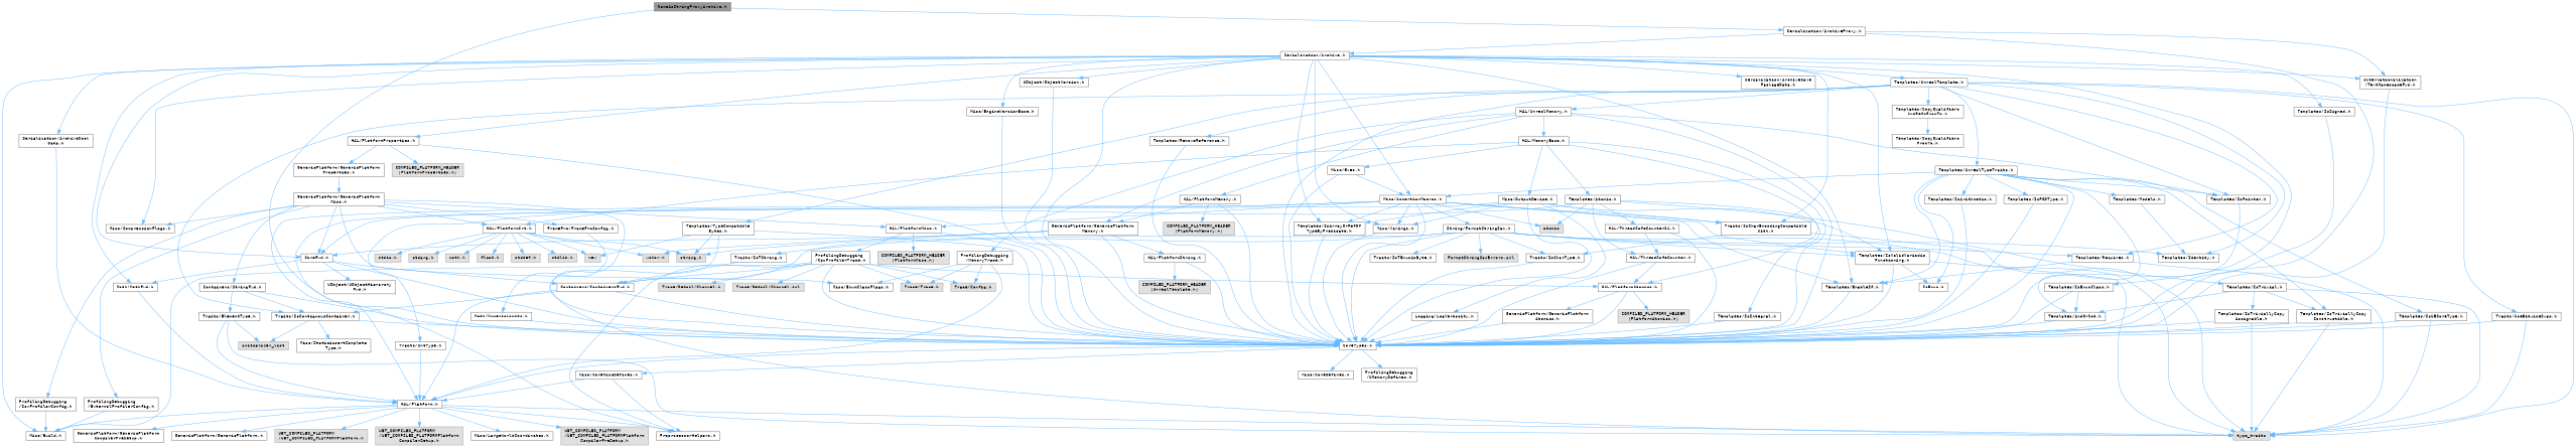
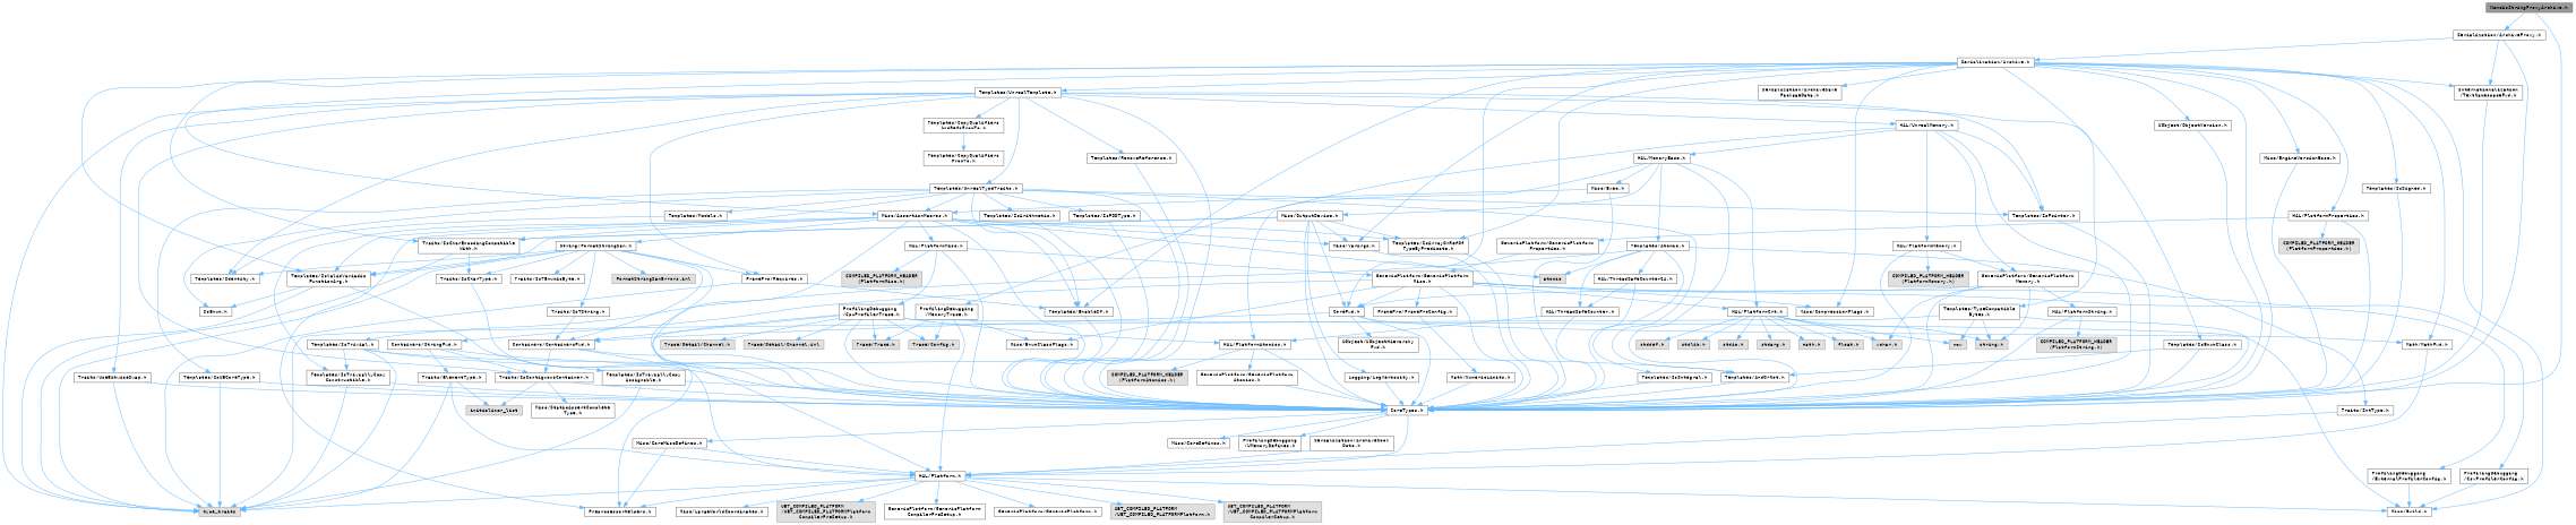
  digraph {
    fontname="DejaVu Sans Mono"
    node [color=grey40 fillcolor=white fontname="DejaVu Sans Mono" fontsize=10 shape=box style=filled]
    edge [color=steelblue1 fontname="DejaVu Sans Mono" fontsize=10 labelfontname=Helvetica labelfontsize=10 style=solid]
    n1 [color=gray40 fillcolor=grey60 fontcolor=black height=0.2 label="NameAsStringProxyArchive.h" width=0.4]
    n2 [height=0.2 label="CoreTypes.h" width=0.4]
    n3 [height=0.2 label="Serialization/ArchiveProxy.h" width=0.4]
    n4 [height=0.2 label="HAL/Platform.h" width=0.4]
    n5 [height=0.2 label="ProfilingDebugging\l/UMemoryDefines.h" width=0.4]
    n6 [height=0.2 label="Misc/CoreMiscDefines.h" width=0.4]
    n7 [height=0.2 label="Misc/CoreDefines.h" width=0.4]
    n8 [height=0.2 label="Internationalization\l/TextNamespaceFwd.h" width=0.4]
    n9 [height=0.2 label="Serialization/Archive.h" width=0.4]
    n10 [height=0.2 label="Misc/Build.h" width=0.4]
    n11 [height=0.2 label="Misc/LargeWorldCoordinates.h" width=0.4]
    n12 [color=grey60 fillcolor="#E0E0E0" height=0.2 label=type_traits width=0.4]
    n13 [height=0.2 label="PreprocessorHelpers.h" width=0.4]
    n14 [color=grey60 fillcolor="#E0E0E0" height=0.2 label="UBT_COMPILED_PLATFORM\l/UBT_COMPILED_PLATFORMPlatform\lCompilerPreSetup.h" width=0.4]
    n15 [height=0.2 label="GenericPlatform/GenericPlatform\lCompilerPreSetup.h" width=0.4]
    n16 [height=0.2 label="GenericPlatform/GenericPlatform.h" width=0.4]
    n17 [color=grey60 fillcolor="#E0E0E0" height=0.2 label="UBT_COMPILED_PLATFORM\l/UBT_COMPILED_PLATFORMPlatform.h" width=0.4]
    n18 [color=grey60 fillcolor="#E0E0E0" height=0.2 label="UBT_COMPILED_PLATFORM\l/UBT_COMPILED_PLATFORMPlatform\lCompilerSetup.h" width=0.4]
    n19 [height=0.2 label="CoreFwd.h" width=0.4]
    n20 [height=0.2 label="Math/MathFwd.h" width=0.4]
    n21 [height=0.2 label="HAL/PlatformProperties.h" width=0.4]
    n22 [height=0.2 label="Misc/CompressionFlags.h" width=0.4]
    n23 [height=0.2 label="Misc/AssertionMacros.h" width=0.4]
    n24 [height=0.2 label="Templates/EnableIf.h" width=0.4]
    n25 [height=0.2 label="Templates/IsArrayOrRefOf\lTypeByPredicate.h" width=0.4]
    n26 [height=0.2 label="Templates/IsValidVariadic\lFunctionArg.h" width=0.4]
    n27 [height=0.2 label="Traits/IsCharEncodingCompatible\lWith.h" width=0.4]
    n28 [height=0.2 label="Misc/VarArgs.h" width=0.4]
    n29 [height=0.2 label="Misc/EngineVersionBase.h" width=0.4]
    n30 [height=0.2 label="Serialization/ArchiveCook\lData.h" width=0.4]
    n31 [height=0.2 label="Serialization/ArchiveSave\lPackageData.h" width=0.4]
    n32 [height=0.2 label="Templates/IsEnumClass.h" width=0.4]
    n33 [height=0.2 label="Templates/IsSigned.h" width=0.4]
    n34 [height=0.2 label="Templates/UnrealTemplate.h" width=0.4]
    n35 [height=0.2 label="UObject/ObjectVersion.h" width=0.4]
    n36 [height=0.2 label="Containers/ContainersFwd.h" width=0.4]
    n37 [height=0.2 label="UObject/UObjectHierarchy\lFwd.h" width=0.4]
    n38 [height=0.2 label="GenericPlatform/GenericPlatform\lProperties.h" width=0.4]
    n39 [color=grey60 fillcolor="#E0E0E0" height=0.2 label="COMPILED_PLATFORM_HEADER\l(PlatformProperties.h)" width=0.4]
    n40 [height=0.2 label="HAL/PlatformMisc.h" width=0.4]
    n41 [height=0.2 label="String/FormatStringSan.h" width=0.4]
    n42 [color=grey60 fillcolor="#E0E0E0" height=0.2 label=atomic width=0.4]
    n43 [height=0.2 label="IsEnum.h" width=0.4]
    n44 [height=0.2 label="Traits/IsCharType.h" width=0.4]
    n45 [height=0.2 label="Templates/AndOrNot.h" width=0.4]
    n46 [height=0.2 label="Traits/IsContiguousContainer.h" width=0.4]
-   n47 [height=0.2 label="Templates/Requires.h" width=0.4]
+   n47 [height=0.2 label="FramePro/Requires.h" width=0.4]
    n48 [height=0.2 label="Templates/Identity.h" width=0.4]
    n49 [height=0.2 label="Templates/IsPointer.h" width=0.4]
    n50 [height=0.2 label="HAL/UnrealMemory.h" width=0.4]
    n51 [height=0.2 label="Templates/CopyQualifiers\lAndRefsFromTo.h" width=0.4]
    n52 [height=0.2 label="Templates/UnrealTypeTraits.h" width=0.4]
    n53 [height=0.2 label="Templates/RemoveReference.h" width=0.4]
    n54 [height=0.2 label="Templates/TypeCompatible\lBytes.h" width=0.4]
    n55 [height=0.2 label="Traits/UseBitwiseSwap.h" width=0.4]
    n56 [height=0.2 label="Misc/StaticAssertComplete\lType.h" width=0.4]
    n57 [color=grey60 fillcolor="#E0E0E0" height=0.2 label=initializer_list width=0.4]
    n58 [height=0.2 label="GenericPlatform/GenericPlatform\lMisc.h" width=0.4]
    n59 [height=0.2 label="Containers/StringFwd.h" width=0.4]
    n60 [height=0.2 label="FramePro/FrameProConfig.h" width=0.4]
    n61 [height=0.2 label="HAL/PlatformCrt.h" width=0.4]
    n62 [height=0.2 label="Misc/EnumClassFlags.h" width=0.4]
    n63 [height=0.2 label="ProfilingDebugging\l/CsvProfilerConfig.h" width=0.4]
    n64 [height=0.2 label="ProfilingDebugging\l/ExternalProfilerConfig.h" width=0.4]
    n65 [height=0.2 label="Traits/ElementType.h" width=0.4]
    n66 [height=0.2 label="Math/NumericLimits.h" width=0.4]
    n67 [color=grey60 fillcolor="#E0E0E0" height=0.2 label=new width=0.4]
    n68 [color=grey60 fillcolor="#E0E0E0" height=0.2 label="wchar.h" width=0.4]
    n69 [color=grey60 fillcolor="#E0E0E0" height=0.2 label="stddef.h" width=0.4]
    n70 [color=grey60 fillcolor="#E0E0E0" height=0.2 label="stdlib.h" width=0.4]
    n71 [color=grey60 fillcolor="#E0E0E0" height=0.2 label="stdio.h" width=0.4]
    n72 [color=grey60 fillcolor="#E0E0E0" height=0.2 label="stdarg.h" width=0.4]
    n73 [color=grey60 fillcolor="#E0E0E0" height=0.2 label="math.h" width=0.4]
    n74 [color=grey60 fillcolor="#E0E0E0" height=0.2 label="float.h" width=0.4]
    n75 [color=grey60 fillcolor="#E0E0E0" height=0.2 label="string.h" width=0.4]
    n76 [color=grey60 fillcolor="#E0E0E0" height=0.2 label="COMPILED_PLATFORM_HEADER\l(PlatformMisc.h)" width=0.4]
    n77 [height=0.2 label="ProfilingDebugging\l/CpuProfilerTrace.h" width=0.4]
    n78 [height=0.2 label="Traits/IsTEnumAsByte.h" width=0.4]
    n79 [height=0.2 label="Traits/IsTString.h" width=0.4]
    n80 [color=grey60 fillcolor="#E0E0E0" height=0.2 label="FormatStringSanErrors.inl" width=0.4]
    n81 [height=0.2 label="HAL/PlatformAtomics.h" width=0.4]
    n82 [color=grey60 fillcolor="#E0E0E0" height=0.2 label="Trace/Config.h" width=0.4]
    n83 [color=grey60 fillcolor="#E0E0E0" height=0.2 label="Trace/Detail/Channel.h" width=0.4]
    n84 [color=grey60 fillcolor="#E0E0E0" height=0.2 label="Trace/Detail/Channel.inl" width=0.4]
    n85 [color=grey60 fillcolor="#E0E0E0" height=0.2 label="Trace/Trace.h" width=0.4]
    n86 [height=0.2 label="GenericPlatform/GenericPlatform\lAtomics.h" width=0.4]
    n87 [color=grey60 fillcolor="#E0E0E0" height=0.2 label="COMPILED_PLATFORM_HEADER\l(PlatformAtomics.h)" width=0.4]
    n88 [height=0.2 label="GenericPlatform/GenericPlatform\lMemory.h" width=0.4]
    n89 [height=0.2 label="HAL/MemoryBase.h" width=0.4]
    n90 [height=0.2 label="HAL/PlatformMemory.h" width=0.4]
    n91 [height=0.2 label="ProfilingDebugging\l/MemoryTrace.h" width=0.4]
    n92 [height=0.2 label="Templates/CopyQualifiers\lFromTo.h" width=0.4]
    n93 [height=0.2 label="Templates/IsTriviallyCopy\lConstructible.h" width=0.4]
    n94 [height=0.2 label="Templates/IsArithmetic.h" width=0.4]
    n95 [height=0.2 label="Templates/Models.h" width=0.4]
    n96 [height=0.2 label="Templates/IsPODType.h" width=0.4]
    n97 [height=0.2 label="Templates/IsUECoreType.h" width=0.4]
    n98 [height=0.2 label="HAL/PlatformString.h" width=0.4]
    n99 [height=0.2 label="Misc/Exec.h" width=0.4]
    n100 [height=0.2 label="Misc/OutputDevice.h" width=0.4]
    n101 [height=0.2 label="Templates/Atomic.h" width=0.4]
    n102 [color=grey60 fillcolor="#E0E0E0" height=0.2 label="COMPILED_PLATFORM_HEADER\l(PlatformMemory.h)" width=0.4]
-   n103 [color=grey60 fillcolor="#E0E0E0" height=0.2 label="COMPILED_PLATFORM_HEADER\l(UnrealTemplate.h)" width=0.4]
+   n103 [color=grey60 fillcolor="#E0E0E0" height=0.2 label="COMPILED_PLATFORM_HEADER\l(PlatformString.h)" width=0.4]
    n104 [height=0.2 label="Logging/LogVerbosity.h" width=0.4]
    n105 [height=0.2 label="HAL/ThreadSafeCounter.h" width=0.4]
    n106 [height=0.2 label="HAL/ThreadSafeCounter64.h" width=0.4]
    n107 [height=0.2 label="Templates/IsIntegral.h" width=0.4]
    n108 [height=0.2 label="Templates/IsTrivial.h" width=0.4]
    n109 [height=0.2 label="Traits/IntType.h" width=0.4]
    n110 [height=0.2 label="Templates/IsTriviallyCopy\lAssignable.h" width=0.4]
    n1 -> n2
    n1 -> n3
    n2 -> n4
    n2 -> n5
    n2 -> n6
    n2 -> n7
    n3 -> n2
    n3 -> n8
    n3 -> n9
    n4 -> n10
    n4 -> n11
    n4 -> n12
    n4 -> n13
    n4 -> n14
    n4 -> n15
    n4 -> n16
    n4 -> n17
    n4 -> n18
    n6 -> n4
    n6 -> n13
    n8 -> n2
    n9 -> n2
    n9 -> n8
    n9 -> n10
    n9 -> n19
    n9 -> n20
    n9 -> n21
    n9 -> n22
    n9 -> n23
    n9 -> n24
    n9 -> n25
    n9 -> n26
    n9 -> n27
    n9 -> n28
    n9 -> n29
-   n9 -> n30
    n9 -> n31
    n9 -> n32
    n9 -> n33
    n9 -> n34
    n9 -> n35
    n19 -> n2
    n19 -> n20
    n19 -> n36
    n19 -> n37
    n20 -> n4
    n21 -> n2
    n21 -> n38
    n21 -> n39
    n23 -> n2
    n23 -> n4
    n23 -> n13
    n23 -> n24
    n23 -> n25
    n23 -> n26
    n23 -> n27
    n23 -> n28
    n23 -> n40
    n23 -> n41
    n23 -> n42
    n24 -> n2
    n25 -> n2
    n26 -> n2
    n26 -> n12
    n26 -> n43
    n27 -> n12
    n27 -> n44
    n28 -> n2
    n29 -> n2
    n30 -> n4
    n32 -> n2
    n32 -> n45
    n33 -> n2
    n34 -> n2
    n34 -> n12
    n34 -> n46
    n34 -> n47
    n34 -> n48
    n34 -> n49
    n34 -> n50
    n34 -> n51
    n34 -> n52
    n34 -> n53
    n34 -> n54
    n34 -> n55
    n35 -> n2
    n36 -> n2
    n36 -> n4
    n36 -> n46
    n38 -> n58
    n40 -> n2
-   n58 -> n40
+   n40 -> n58
    n40 -> n76
    n40 -> n77
    n41 -> n2
    n41 -> n12
    n41 -> n26
    n41 -> n36
    n41 -> n44
    n41 -> n47
    n41 -> n48
    n41 -> n78
    n41 -> n79
    n41 -> n80
    n44 -> n2
    n45 -> n2
    n46 -> n2
    n46 -> n56
    n46 -> n57
    n47 -> n12
    n47 -> n24
    n49 -> n2
    n50 -> n2
    n50 -> n49
    n50 -> n88
    n50 -> n89
    n50 -> n90
    n50 -> n91
    n51 -> n92
    n52 -> n2
    n52 -> n23
    n52 -> n24
    n52 -> n43
    n52 -> n45
    n52 -> n49
    n52 -> n93
    n52 -> n94
    n52 -> n95
    n52 -> n96
    n52 -> n97
    n53 -> n2
    n54 -> n2
    n54 -> n12
    n54 -> n67
    n54 -> n75
    n55 -> n2
    n55 -> n12
    n58 -> n2
    n58 -> n19
    n58 -> n22
    n58 -> n59
    n58 -> n60
    n58 -> n61
    n58 -> n62
    n58 -> n63
    n58 -> n64
    n59 -> n2
    n59 -> n46
    n59 -> n65
    n60 -> n66
    n61 -> n67
    n61 -> n68
    n61 -> n69
    n61 -> n70
    n61 -> n71
    n61 -> n72
    n61 -> n73
    n61 -> n74
    n61 -> n75
    n63 -> n10
    n64 -> n10
    n65 -> n4
    n65 -> n12
    n65 -> n57
    n66 -> n2
    n77 -> n2
    n77 -> n10
    n77 -> n13
    n77 -> n36
    n77 -> n81
    n77 -> n82
    n77 -> n83
    n77 -> n84
    n77 -> n85
    n79 -> n36
    n81 -> n2
    n81 -> n86
    n81 -> n87
    n86 -> n2
    n88 -> n2
    n88 -> n19
    n88 -> n68
    n88 -> n75
    n88 -> n98
    n89 -> n2
    n89 -> n61
    n89 -> n81
    n89 -> n99
    n89 -> n100
    n89 -> n101
    n90 -> n2
    n90 -> n88
    n90 -> n102
    n91 -> n4
    n91 -> n62
    n91 -> n82
    n91 -> n85
    n93 -> n2
    n93 -> n12
    n94 -> n2
    n95 -> n48
    n96 -> n2
    n97 -> n2
    n97 -> n12
    n98 -> n2
    n98 -> n103
    n99 -> n2
    n99 -> n23
    n100 -> n2
    n100 -> n19
    n100 -> n25
    n100 -> n26
    n100 -> n27
    n100 -> n28
    n100 -> n104
    n101 -> n42
    n101 -> n105
    n101 -> n106
    n101 -> n107
    n101 -> n108
    n101 -> n109
    n104 -> n2
    n105 -> n2
    n105 -> n81
    n106 -> n2
    n106 -> n105
    n107 -> n2
    n108 -> n12
    n108 -> n45
    n108 -> n93
    n108 -> n110
    n109 -> n4
    n110 -> n2
    n110 -> n12
  }
